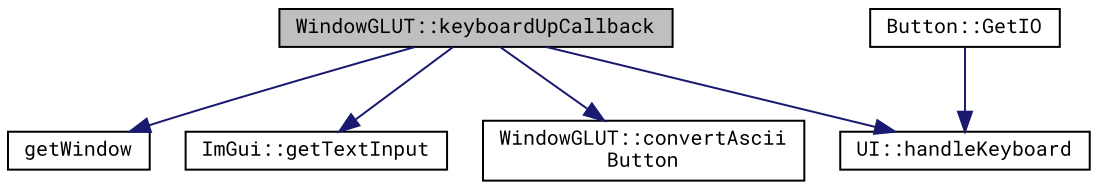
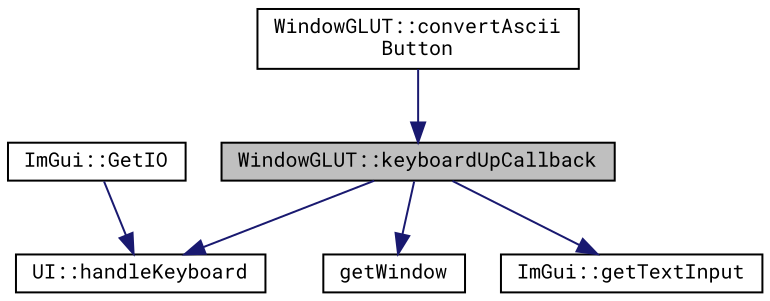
  digraph {
    fontname="Roboto Mono"
    rankdir=TB
    node [color=black fillcolor=white fontname="Roboto Mono" fontsize=10 shape=record style=filled]
    edge [color=midnightblue fontname="Roboto Mono" fontsize=10 labelfontname=Helvetica labelfontsize=10 style=solid]
    n1 [fillcolor=grey75 fontcolor=black height=0.2 label="WindowGLUT::keyboardUpCallback" width=0.4]
    n2 [height=0.2 label=getWindow width=0.4]
    n3 [height=0.2 label="ImGui::getTextInput" width=0.4]
    n4 [height=0.2 label="WindowGLUT::convertAscii\lButton" width=0.4]
    n5 [height=0.2 label="UI::handleKeyboard" width=0.4]
-   n6 [height=0.2 label="Button::GetIO" width=0.4]
+   n6 [height=0.2 label="ImGui::GetIO" width=0.4]
    n1 -> n2
    n1 -> n3
-   n1 -> n4
+   n4 -> n1
    n1 -> n5
    n6 -> n5
  }
